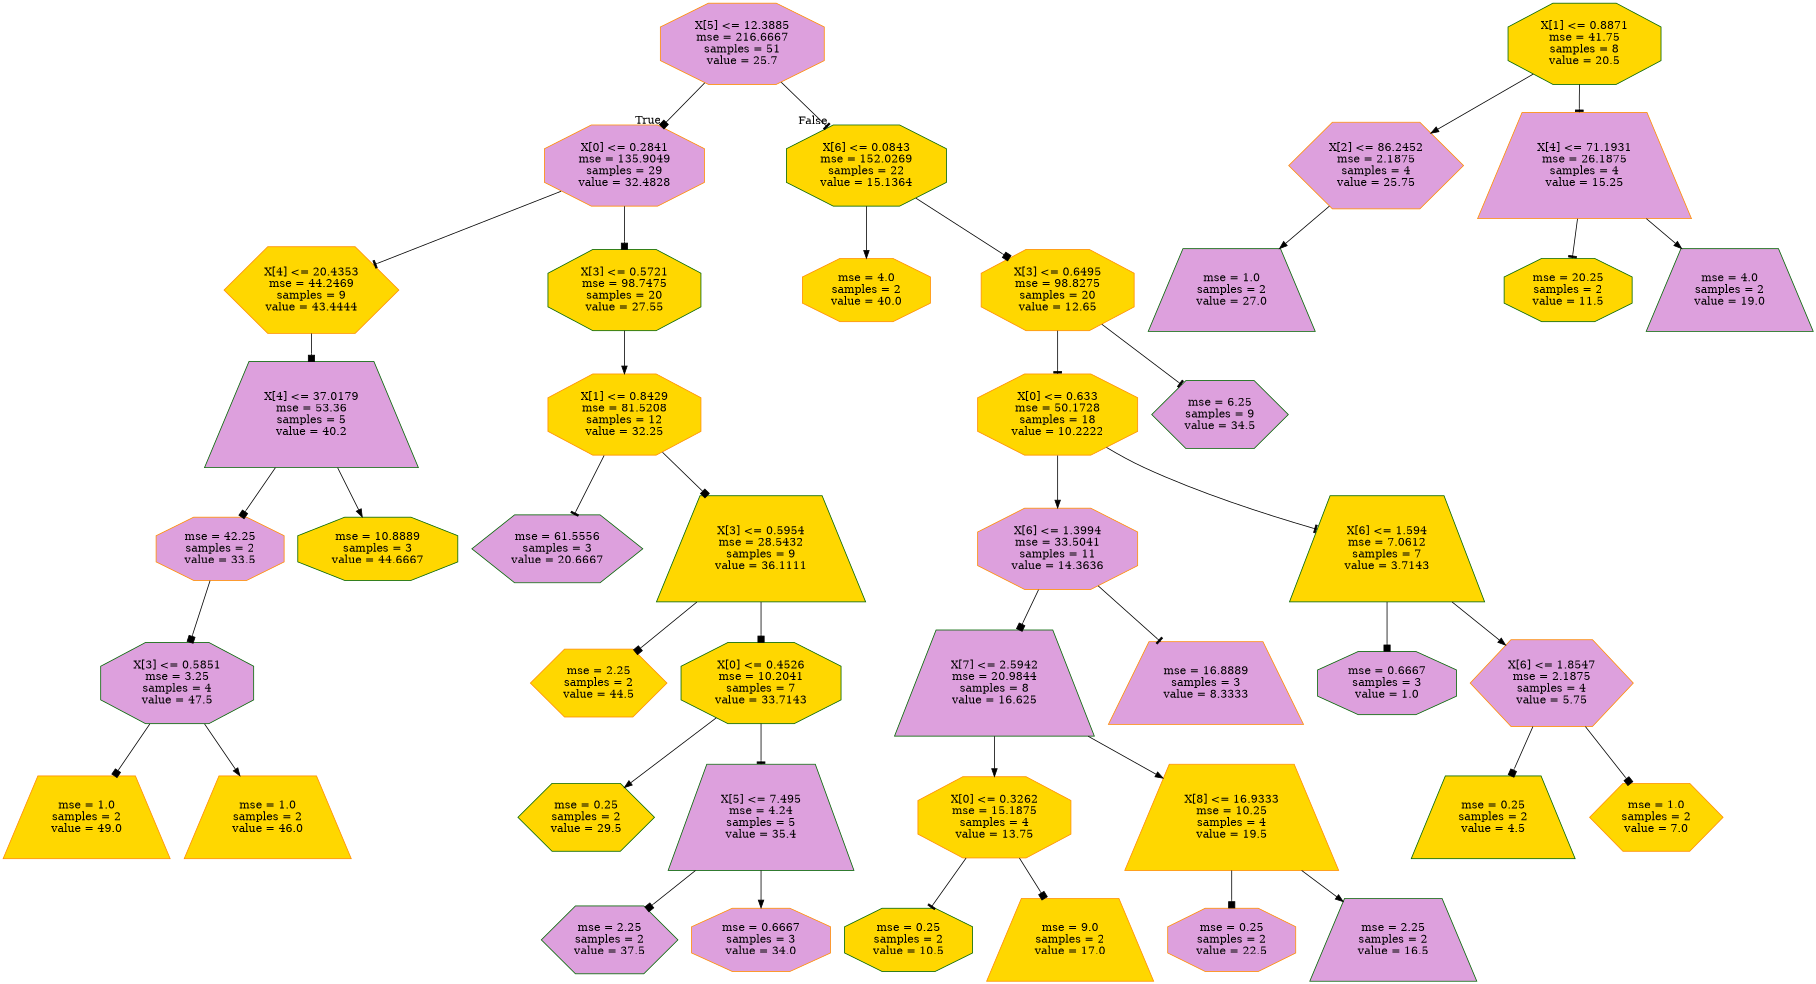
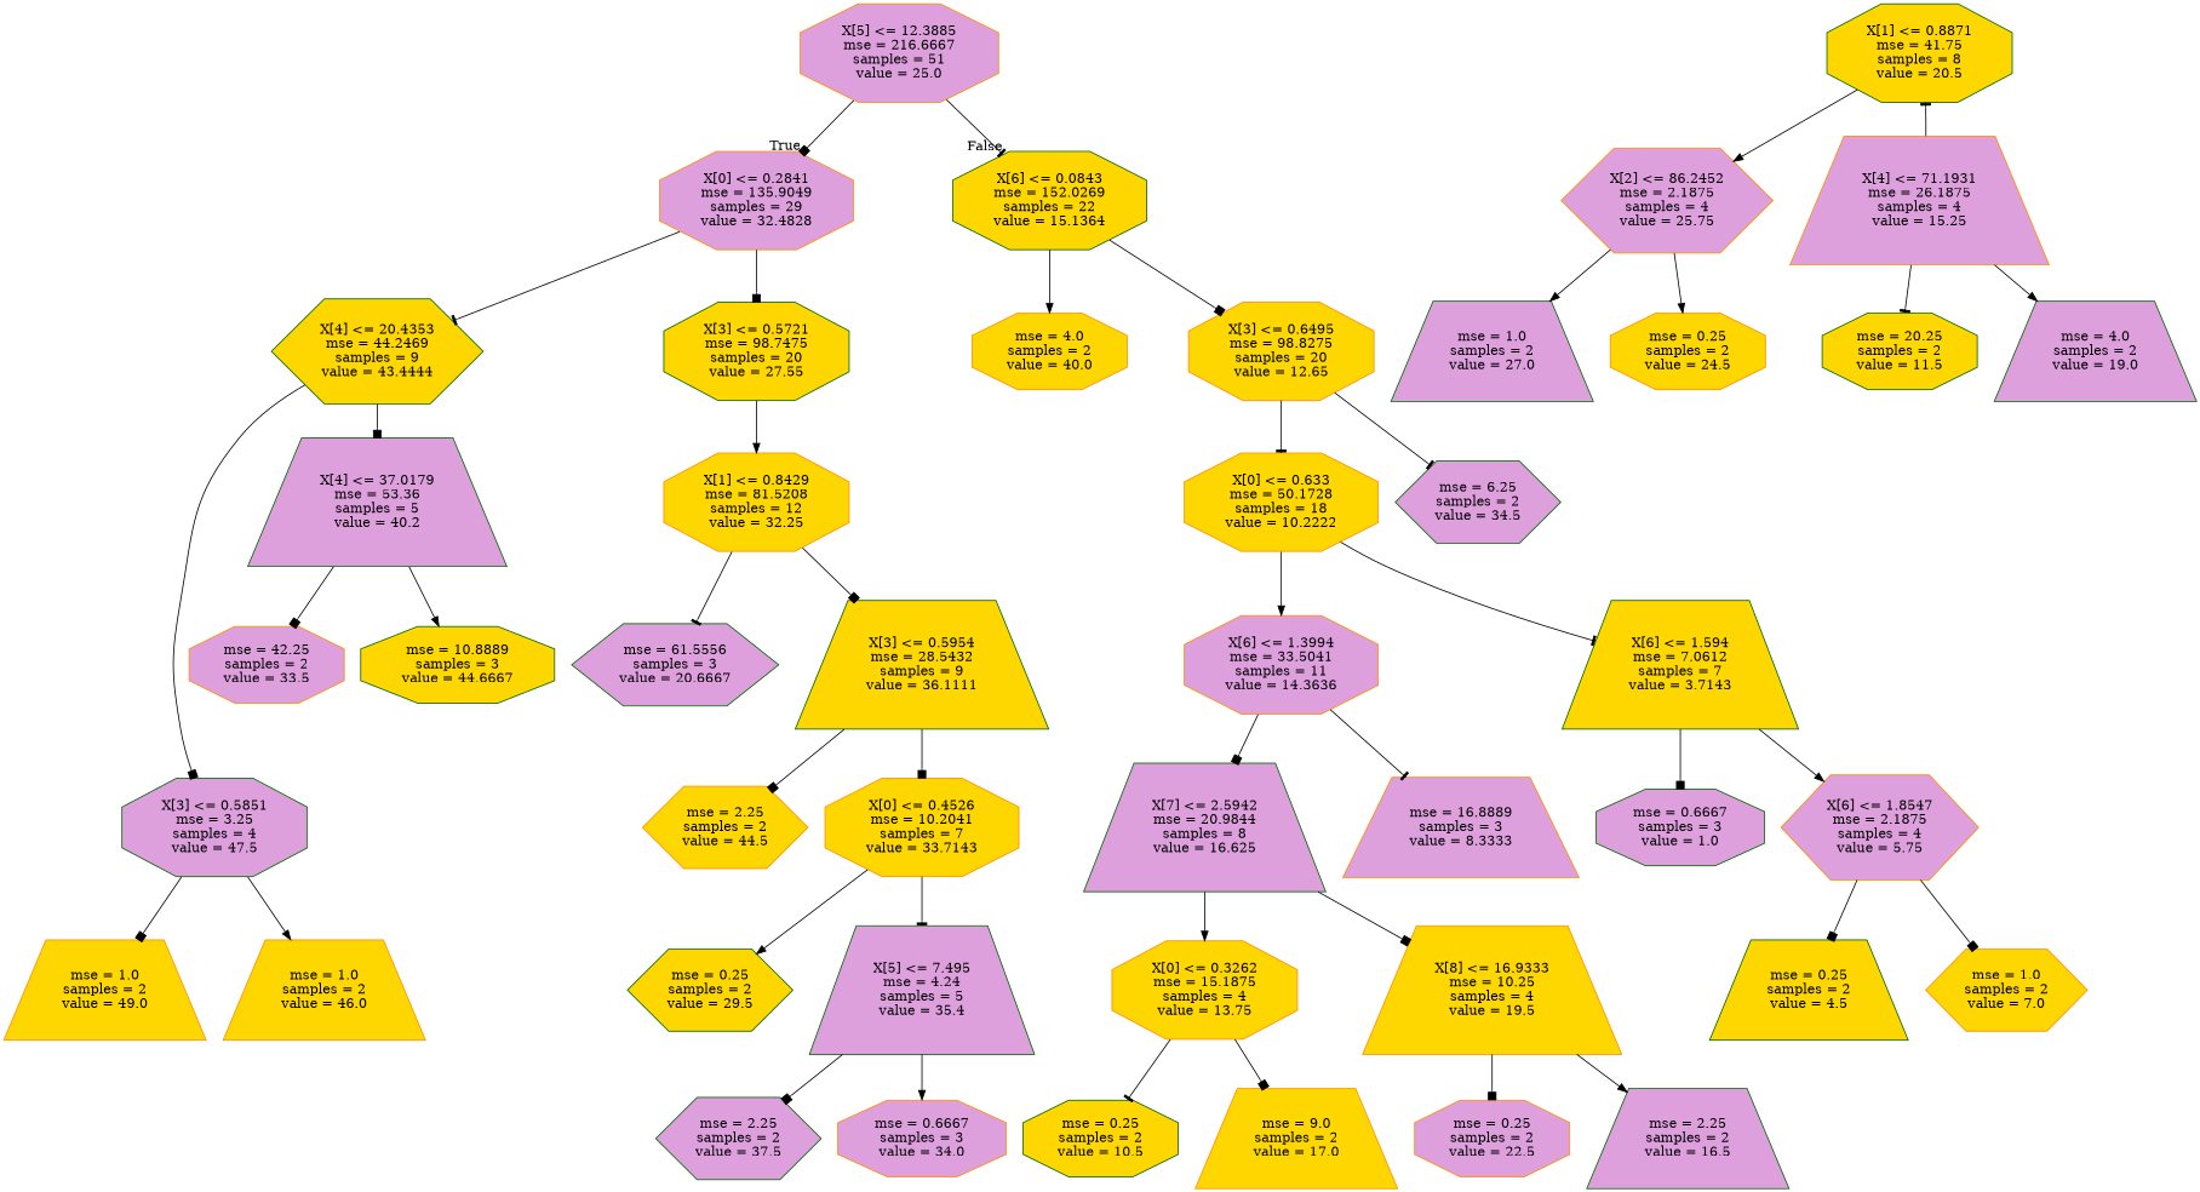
  digraph {
    node [color=darkorange fillcolor=gold shape=octagon style=filled]
    edge [arrowhead=box]
-   n1 [fillcolor=plum label="X[5] <= 12.3885\nmse = 216.6667\nsamples = 51\nvalue = 25.7"]
+   n1 [fillcolor=plum label="X[5] <= 12.3885\nmse = 216.6667\nsamples = 51\nvalue = 25.0"]
    n2 [fillcolor=plum label="X[0] <= 0.2841\nmse = 135.9049\nsamples = 29\nvalue = 32.4828"]
    n3 [color=darkgreen label="X[6] <= 0.0843\nmse = 152.0269\nsamples = 22\nvalue = 15.1364"]
-   n4 [label="X[4] <= 20.4353\nmse = 44.2469\nsamples = 9\nvalue = 43.4444" shape=hexagon]
+   n4 [color=darkgreen label="X[4] <= 20.4353\nmse = 44.2469\nsamples = 9\nvalue = 43.4444" shape=hexagon]
    n5 [color=darkgreen label="X[3] <= 0.5721\nmse = 98.7475\nsamples = 20\nvalue = 27.55"]
    n6 [label="mse = 4.0\nsamples = 2\nvalue = 40.0"]
    n7 [label="X[3] <= 0.6495\nmse = 98.8275\nsamples = 20\nvalue = 12.65"]
    n8 [color=darkgreen fillcolor=plum label="X[3] <= 0.5851\nmse = 3.25\nsamples = 4\nvalue = 47.5"]
    n9 [color=darkgreen fillcolor=plum label="X[4] <= 37.0179\nmse = 53.36\nsamples = 5\nvalue = 40.2" shape=trapezium]
    n10 [label="X[1] <= 0.8429\nmse = 81.5208\nsamples = 12\nvalue = 32.25"]
    n11 [label="mse = 1.0\nsamples = 2\nvalue = 49.0" shape=trapezium]
    n12 [label="mse = 1.0\nsamples = 2\nvalue = 46.0" shape=trapezium]
    n13 [fillcolor=plum label="mse = 42.25\nsamples = 2\nvalue = 33.5"]
    n14 [color=darkgreen label="mse = 10.8889\nsamples = 3\nvalue = 44.6667"]
    n15 [color=darkgreen label="X[1] <= 0.8871\nmse = 41.75\nsamples = 8\nvalue = 20.5"]
    n16 [fillcolor=plum label="X[2] <= 86.2452\nmse = 2.1875\nsamples = 4\nvalue = 25.75" shape=hexagon]
    n17 [fillcolor=plum label="X[4] <= 71.1931\nmse = 26.1875\nsamples = 4\nvalue = 15.25" shape=trapezium]
    n18 [color=darkgreen fillcolor=plum label="mse = 61.5556\nsamples = 3\nvalue = 20.6667" shape=hexagon]
    n19 [color=darkgreen label="X[3] <= 0.5954\nmse = 28.5432\nsamples = 9\nvalue = 36.1111" shape=trapezium]
    n20 [color=darkgreen fillcolor=plum label="mse = 1.0\nsamples = 2\nvalue = 27.0" shape=trapezium]
+   n21 [label="mse = 0.25\nsamples = 2\nvalue = 24.5"]
    n22 [color=darkgreen label="mse = 20.25\nsamples = 2\nvalue = 11.5"]
    n23 [color=darkgreen fillcolor=plum label="mse = 4.0\nsamples = 2\nvalue = 19.0" shape=trapezium]
    n24 [label="mse = 2.25\nsamples = 2\nvalue = 44.5" shape=hexagon]
-   n25 [color=darkgreen label="X[0] <= 0.4526\nmse = 10.2041\nsamples = 7\nvalue = 33.7143"]
+   n25 [label="X[0] <= 0.4526\nmse = 10.2041\nsamples = 7\nvalue = 33.7143"]
    n26 [color=darkgreen label="mse = 0.25\nsamples = 2\nvalue = 29.5" shape=hexagon]
    n27 [color=darkgreen fillcolor=plum label="X[5] <= 7.495\nmse = 4.24\nsamples = 5\nvalue = 35.4" shape=trapezium]
    n28 [color=darkgreen fillcolor=plum label="mse = 2.25\nsamples = 2\nvalue = 37.5" shape=hexagon]
    n29 [fillcolor=plum label="mse = 0.6667\nsamples = 3\nvalue = 34.0"]
    n30 [label="X[0] <= 0.633\nmse = 50.1728\nsamples = 18\nvalue = 10.2222"]
-   n31 [color=darkgreen fillcolor=plum label="mse = 6.25\nsamples = 9\nvalue = 34.5" shape=hexagon]
+   n31 [color=darkgreen fillcolor=plum label="mse = 6.25\nsamples = 2\nvalue = 34.5" shape=hexagon]
    n32 [fillcolor=plum label="X[6] <= 1.3994\nmse = 33.5041\nsamples = 11\nvalue = 14.3636"]
    n33 [color=darkgreen label="X[6] <= 1.594\nmse = 7.0612\nsamples = 7\nvalue = 3.7143" shape=trapezium]
    n34 [color=darkgreen fillcolor=plum label="X[7] <= 2.5942\nmse = 20.9844\nsamples = 8\nvalue = 16.625" shape=trapezium]
    n35 [fillcolor=plum label="mse = 16.8889\nsamples = 3\nvalue = 8.3333" shape=trapezium]
    n36 [color=darkgreen fillcolor=plum label="mse = 0.6667\nsamples = 3\nvalue = 1.0"]
    n37 [fillcolor=plum label="X[6] <= 1.8547\nmse = 2.1875\nsamples = 4\nvalue = 5.75" shape=hexagon]
    n38 [label="X[0] <= 0.3262\nmse = 15.1875\nsamples = 4\nvalue = 13.75"]
    n39 [label="X[8] <= 16.9333\nmse = 10.25\nsamples = 4\nvalue = 19.5" shape=trapezium]
    n40 [color=darkgreen label="mse = 0.25\nsamples = 2\nvalue = 10.5"]
    n41 [label="mse = 9.0\nsamples = 2\nvalue = 17.0" shape=trapezium]
    n42 [fillcolor=plum label="mse = 0.25\nsamples = 2\nvalue = 22.5"]
    n43 [color=darkgreen fillcolor=plum label="mse = 2.25\nsamples = 2\nvalue = 16.5" shape=trapezium]
    n44 [color=darkgreen label="mse = 0.25\nsamples = 2\nvalue = 4.5" shape=trapezium]
    n45 [label="mse = 1.0\nsamples = 2\nvalue = 7.0" shape=hexagon]
    n1 -> n2 [headlabel=True labelangle=45 labeldistance=2.5]
    n1 -> n3 [arrowhead=tee headlabel=False labelangle=-45 labeldistance=2.5]
    n2 -> n4 [arrowhead=tee]
    n2 -> n5
    n3 -> n6 [arrowhead=normal]
    n3 -> n7
-   n13 -> n8
+   n4 -> n8
    n4 -> n9
    n5 -> n10 [arrowhead=normal]
    n7 -> n30 [arrowhead=tee]
    n7 -> n31 [arrowhead=tee]
    n8 -> n11
    n8 -> n12 [arrowhead=normal]
    n9 -> n13
    n9 -> n14 [arrowhead=normal]
    n10 -> n18 [arrowhead=tee]
    n10 -> n19
    n15 -> n16 [arrowhead=normal]
-   n15 -> n17 [arrowhead=tee]
+   n17 -> n15 [arrowhead=tee]
    n16 -> n20 [arrowhead=normal]
+   n16 -> n21 [arrowhead=normal]
    n17 -> n22 [arrowhead=tee]
    n17 -> n23 [arrowhead=normal]
    n19 -> n24
    n19 -> n25
    n25 -> n26 [arrowhead=normal]
    n25 -> n27 [arrowhead=tee]
    n27 -> n28
    n27 -> n29 [arrowhead=normal]
    n30 -> n32 [arrowhead=normal]
    n30 -> n33 [arrowhead=tee]
    n32 -> n34
    n32 -> n35 [arrowhead=tee]
    n33 -> n36
    n33 -> n37 [arrowhead=normal]
    n34 -> n38 [arrowhead=normal]
-   n34 -> n39 [arrowhead=normal]
+   n34 -> n39
    n37 -> n44
    n37 -> n45
    n38 -> n40 [arrowhead=tee]
    n38 -> n41
    n39 -> n42
    n39 -> n43 [arrowhead=normal]
  }
